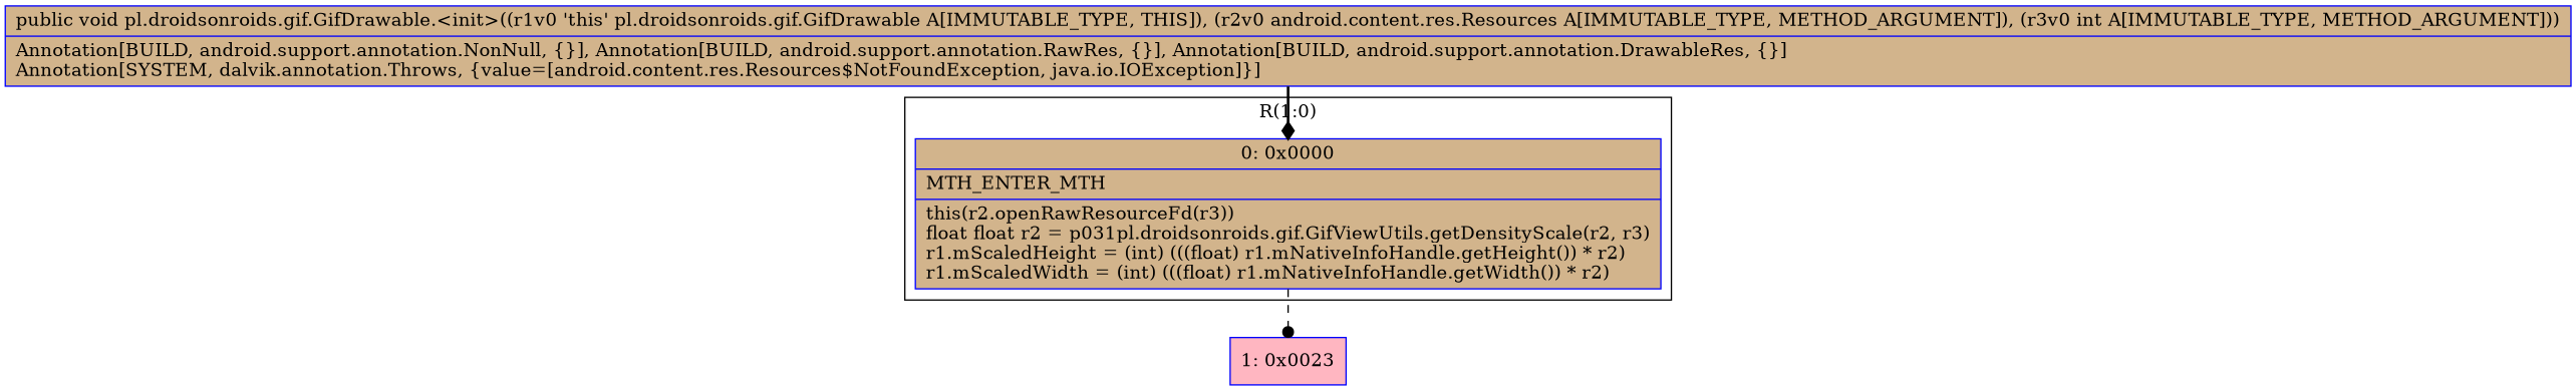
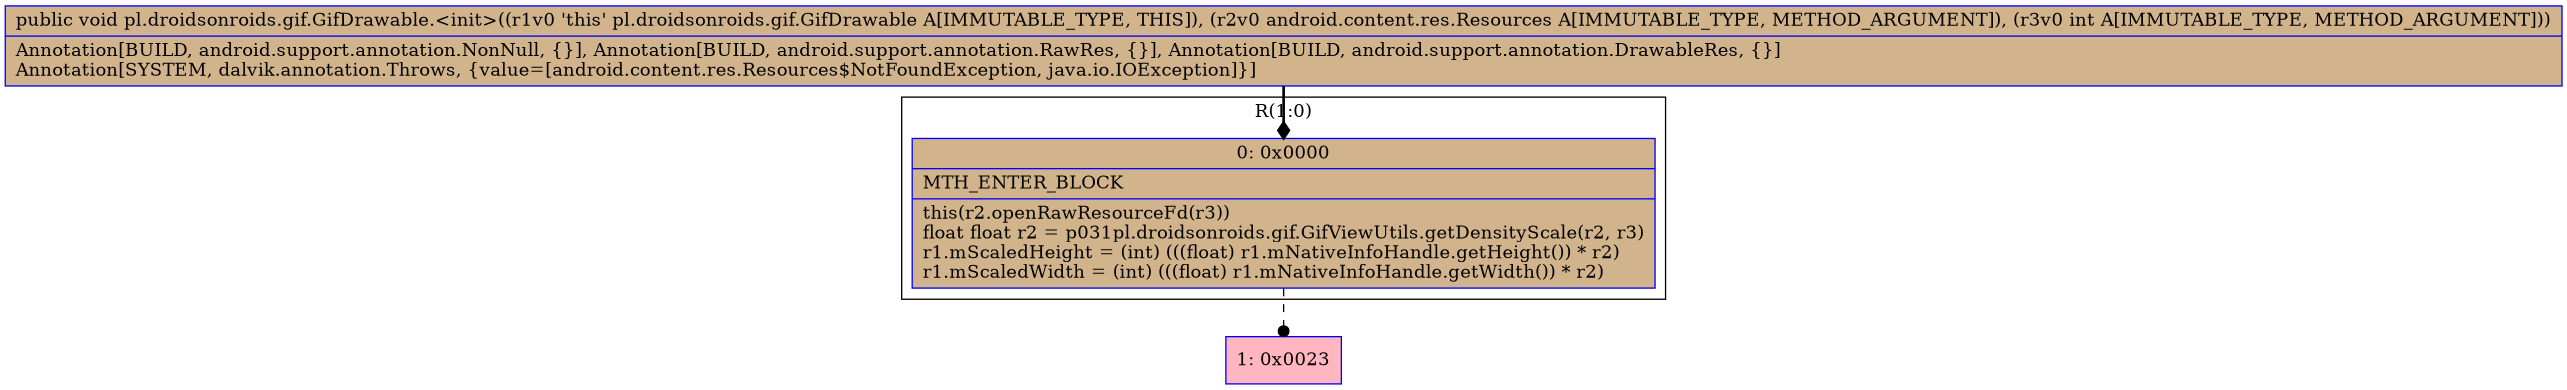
  digraph {
    node [color=blue shape=record style=filled fillcolor=tan]
-   n1 [label="{0\:\ 0x0000|MTH_ENTER_MTH\l|this(r2.openRawResourceFd(r3))\lfloat float r2 = p031pl.droidsonroids.gif.GifViewUtils.getDensityScale(r2, r3)\lr1.mScaledHeight = (int) (((float) r1.mNativeInfoHandle.getHeight()) * r2)\lr1.mScaledWidth = (int) (((float) r1.mNativeInfoHandle.getWidth()) * r2)\l}"]
+   n1 [label="{0\:\ 0x0000|MTH_ENTER_BLOCK\l|this(r2.openRawResourceFd(r3))\lfloat float r2 = p031pl.droidsonroids.gif.GifViewUtils.getDensityScale(r2, r3)\lr1.mScaledHeight = (int) (((float) r1.mNativeInfoHandle.getHeight()) * r2)\lr1.mScaledWidth = (int) (((float) r1.mNativeInfoHandle.getWidth()) * r2)\l}"]
    n2 [label="{1\:\ 0x0023}" fillcolor=lightpink]
    n3 [label="{public void pl.droidsonroids.gif.GifDrawable.\<init\>((r1v0 'this' pl.droidsonroids.gif.GifDrawable A[IMMUTABLE_TYPE, THIS]), (r2v0 android.content.res.Resources A[IMMUTABLE_TYPE, METHOD_ARGUMENT]), (r3v0 int A[IMMUTABLE_TYPE, METHOD_ARGUMENT]))  | Annotation[BUILD, android.support.annotation.NonNull, \{\}], Annotation[BUILD, android.support.annotation.RawRes, \{\}], Annotation[BUILD, android.support.annotation.DrawableRes, \{\}]\lAnnotation[SYSTEM, dalvik.annotation.Throws, \{value=[android.content.res.Resources$NotFoundException, java.io.IOException]\}]\l}"]
    subgraph cluster_1 {
      label="R(1:0)"
      n1
    }
    n1 -> n2 [style=dashed arrowhead=dot]
    n3 -> n1 [style=bold arrowhead=diamond]
  }
